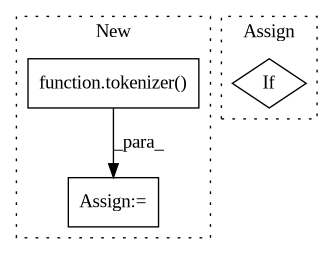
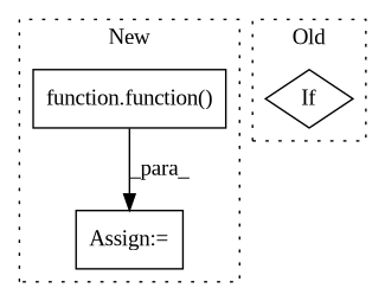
  digraph {
    fontname="Liberation Serif"
    node [l=3 shape=box fontname="Liberation Serif"]
-   n1 [a=75 l="23,138" label="function.tokenizer()" s="15403,15445"]
+   n1 [a=75 l="23,138" label="function.function()" s="15403,15445"]
    n2 [a=68 label="Assign:=" s=15605]
    n3 [a=96 label=If s=15351 shape=diamond]
    subgraph cluster_1 {
      label=New
      style=dotted
      n1
      n2
    }
    subgraph cluster_2 {
-     label=Assign
+     label=Old
      style=dotted
      n3
    }
    n1 -> n2 [label=_para_ fontname="Liberation Serif"]
  }
